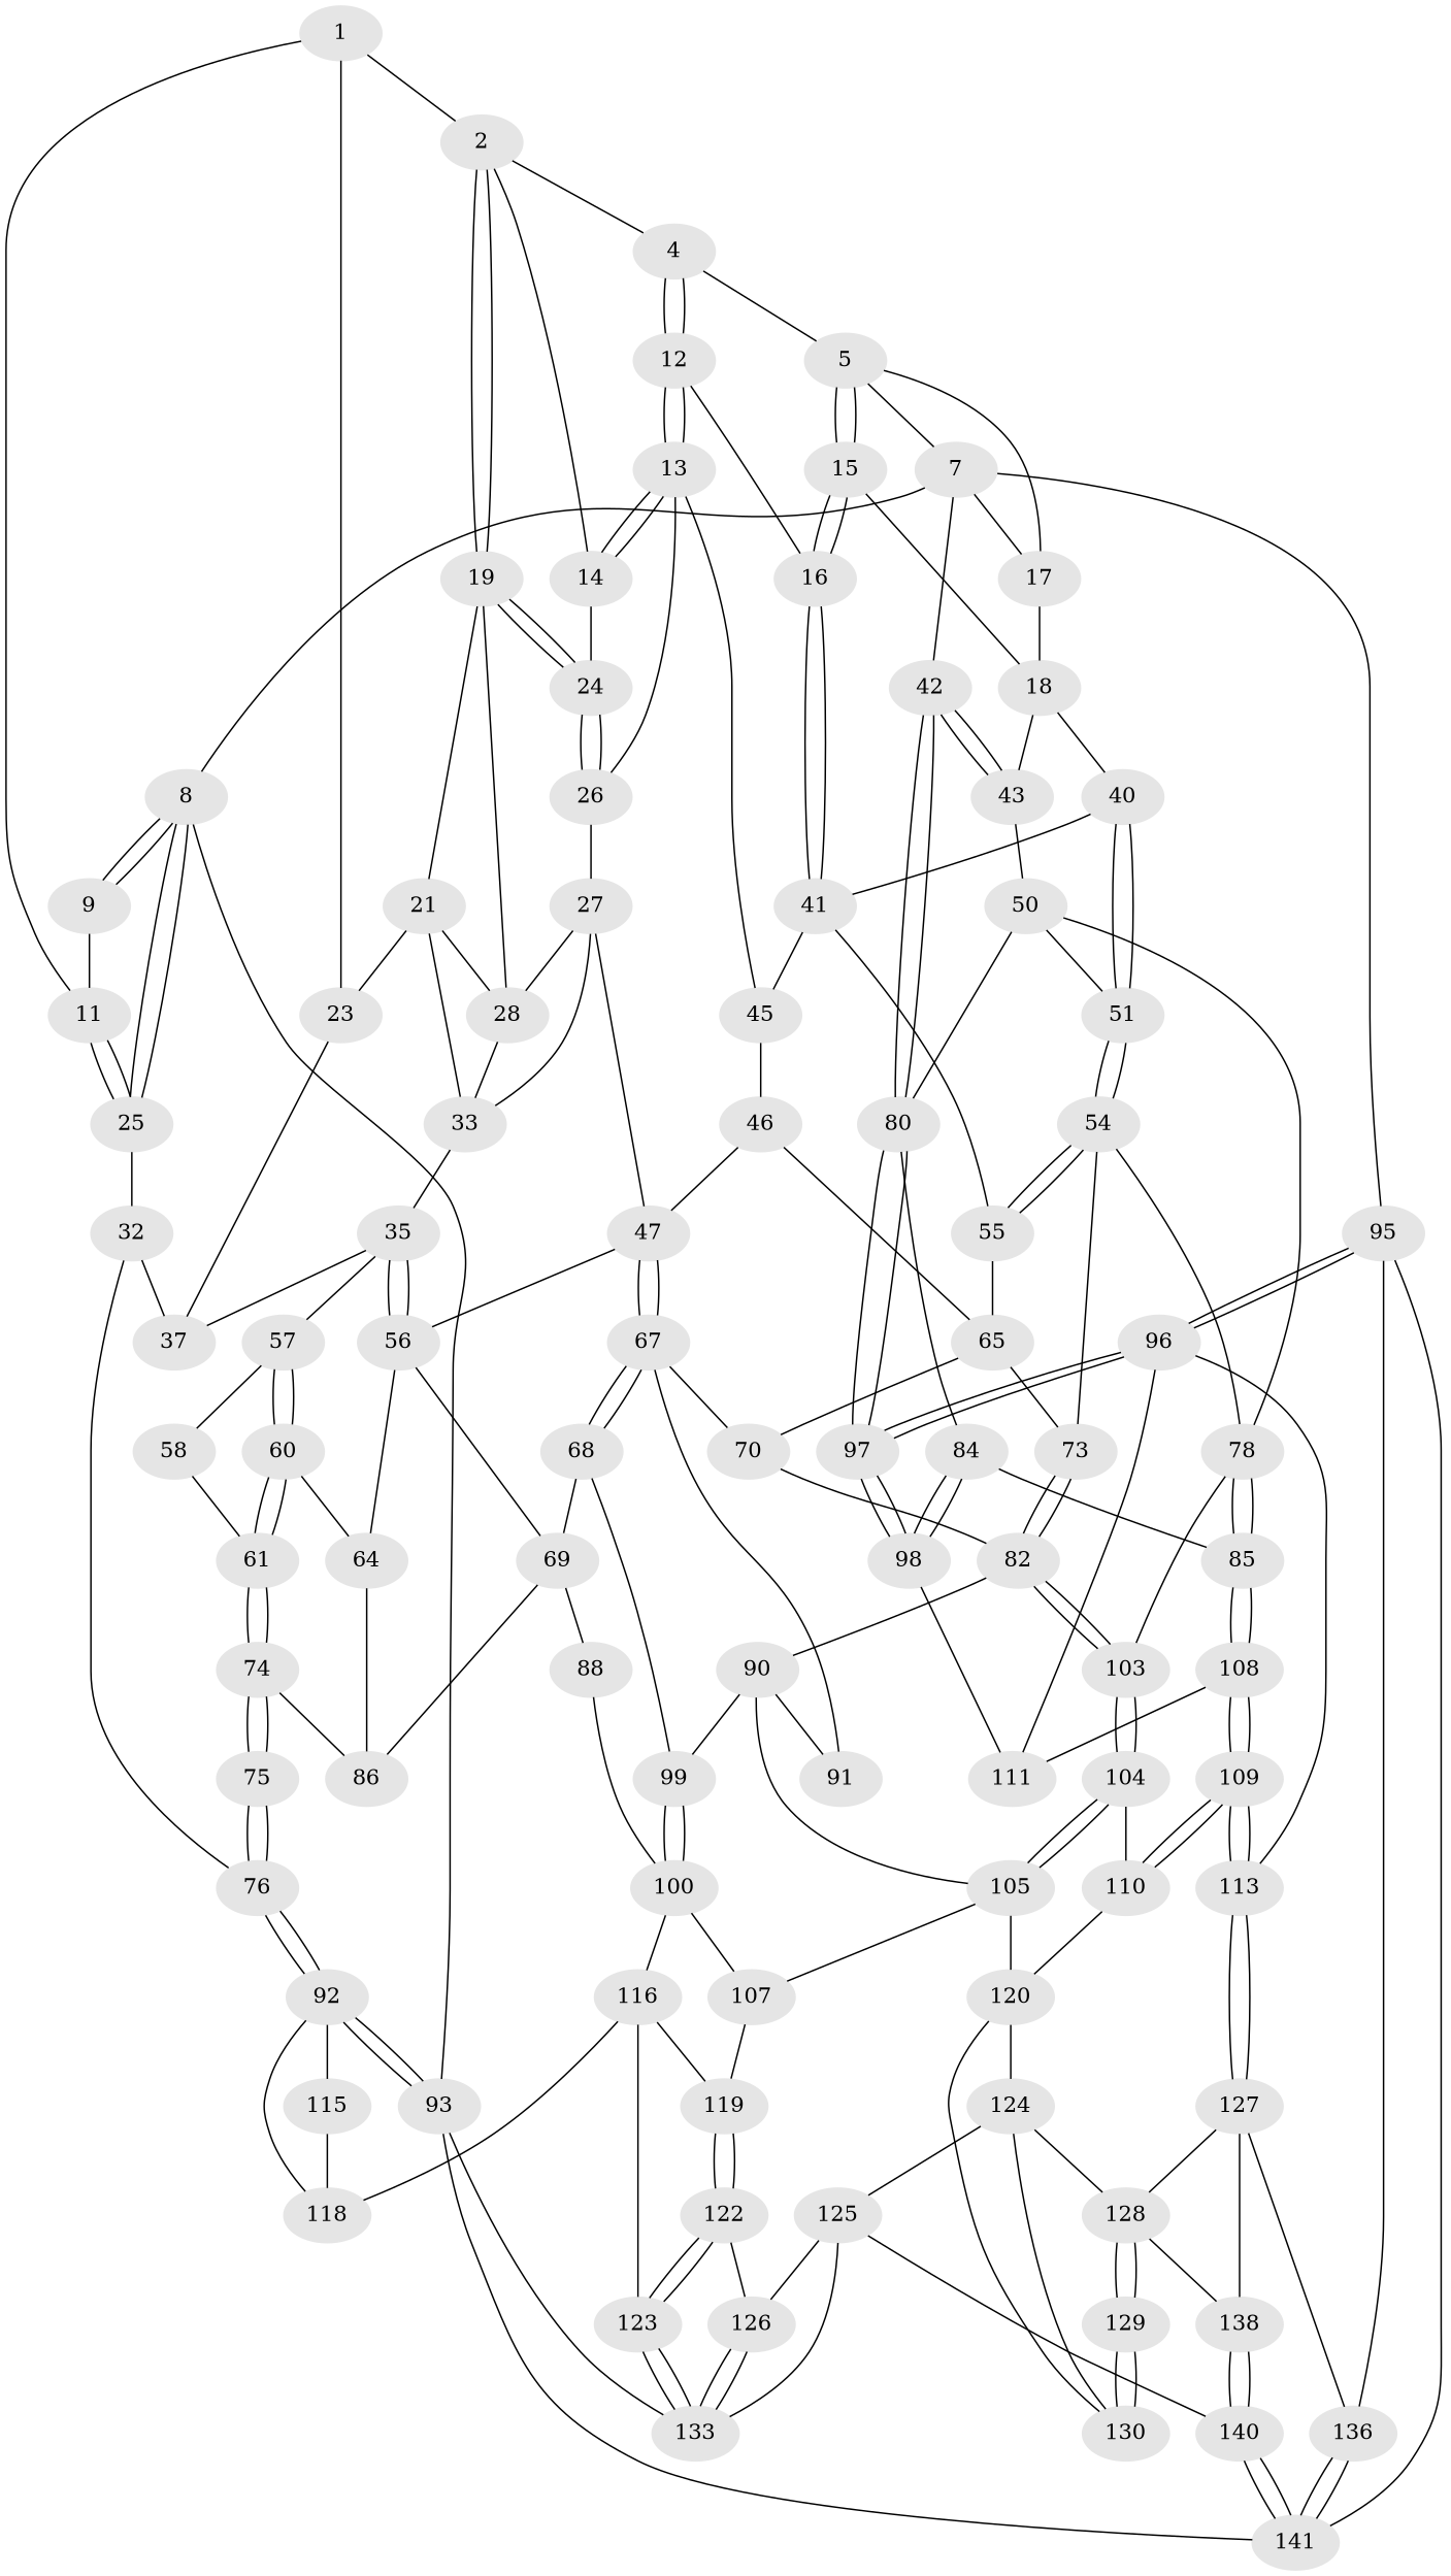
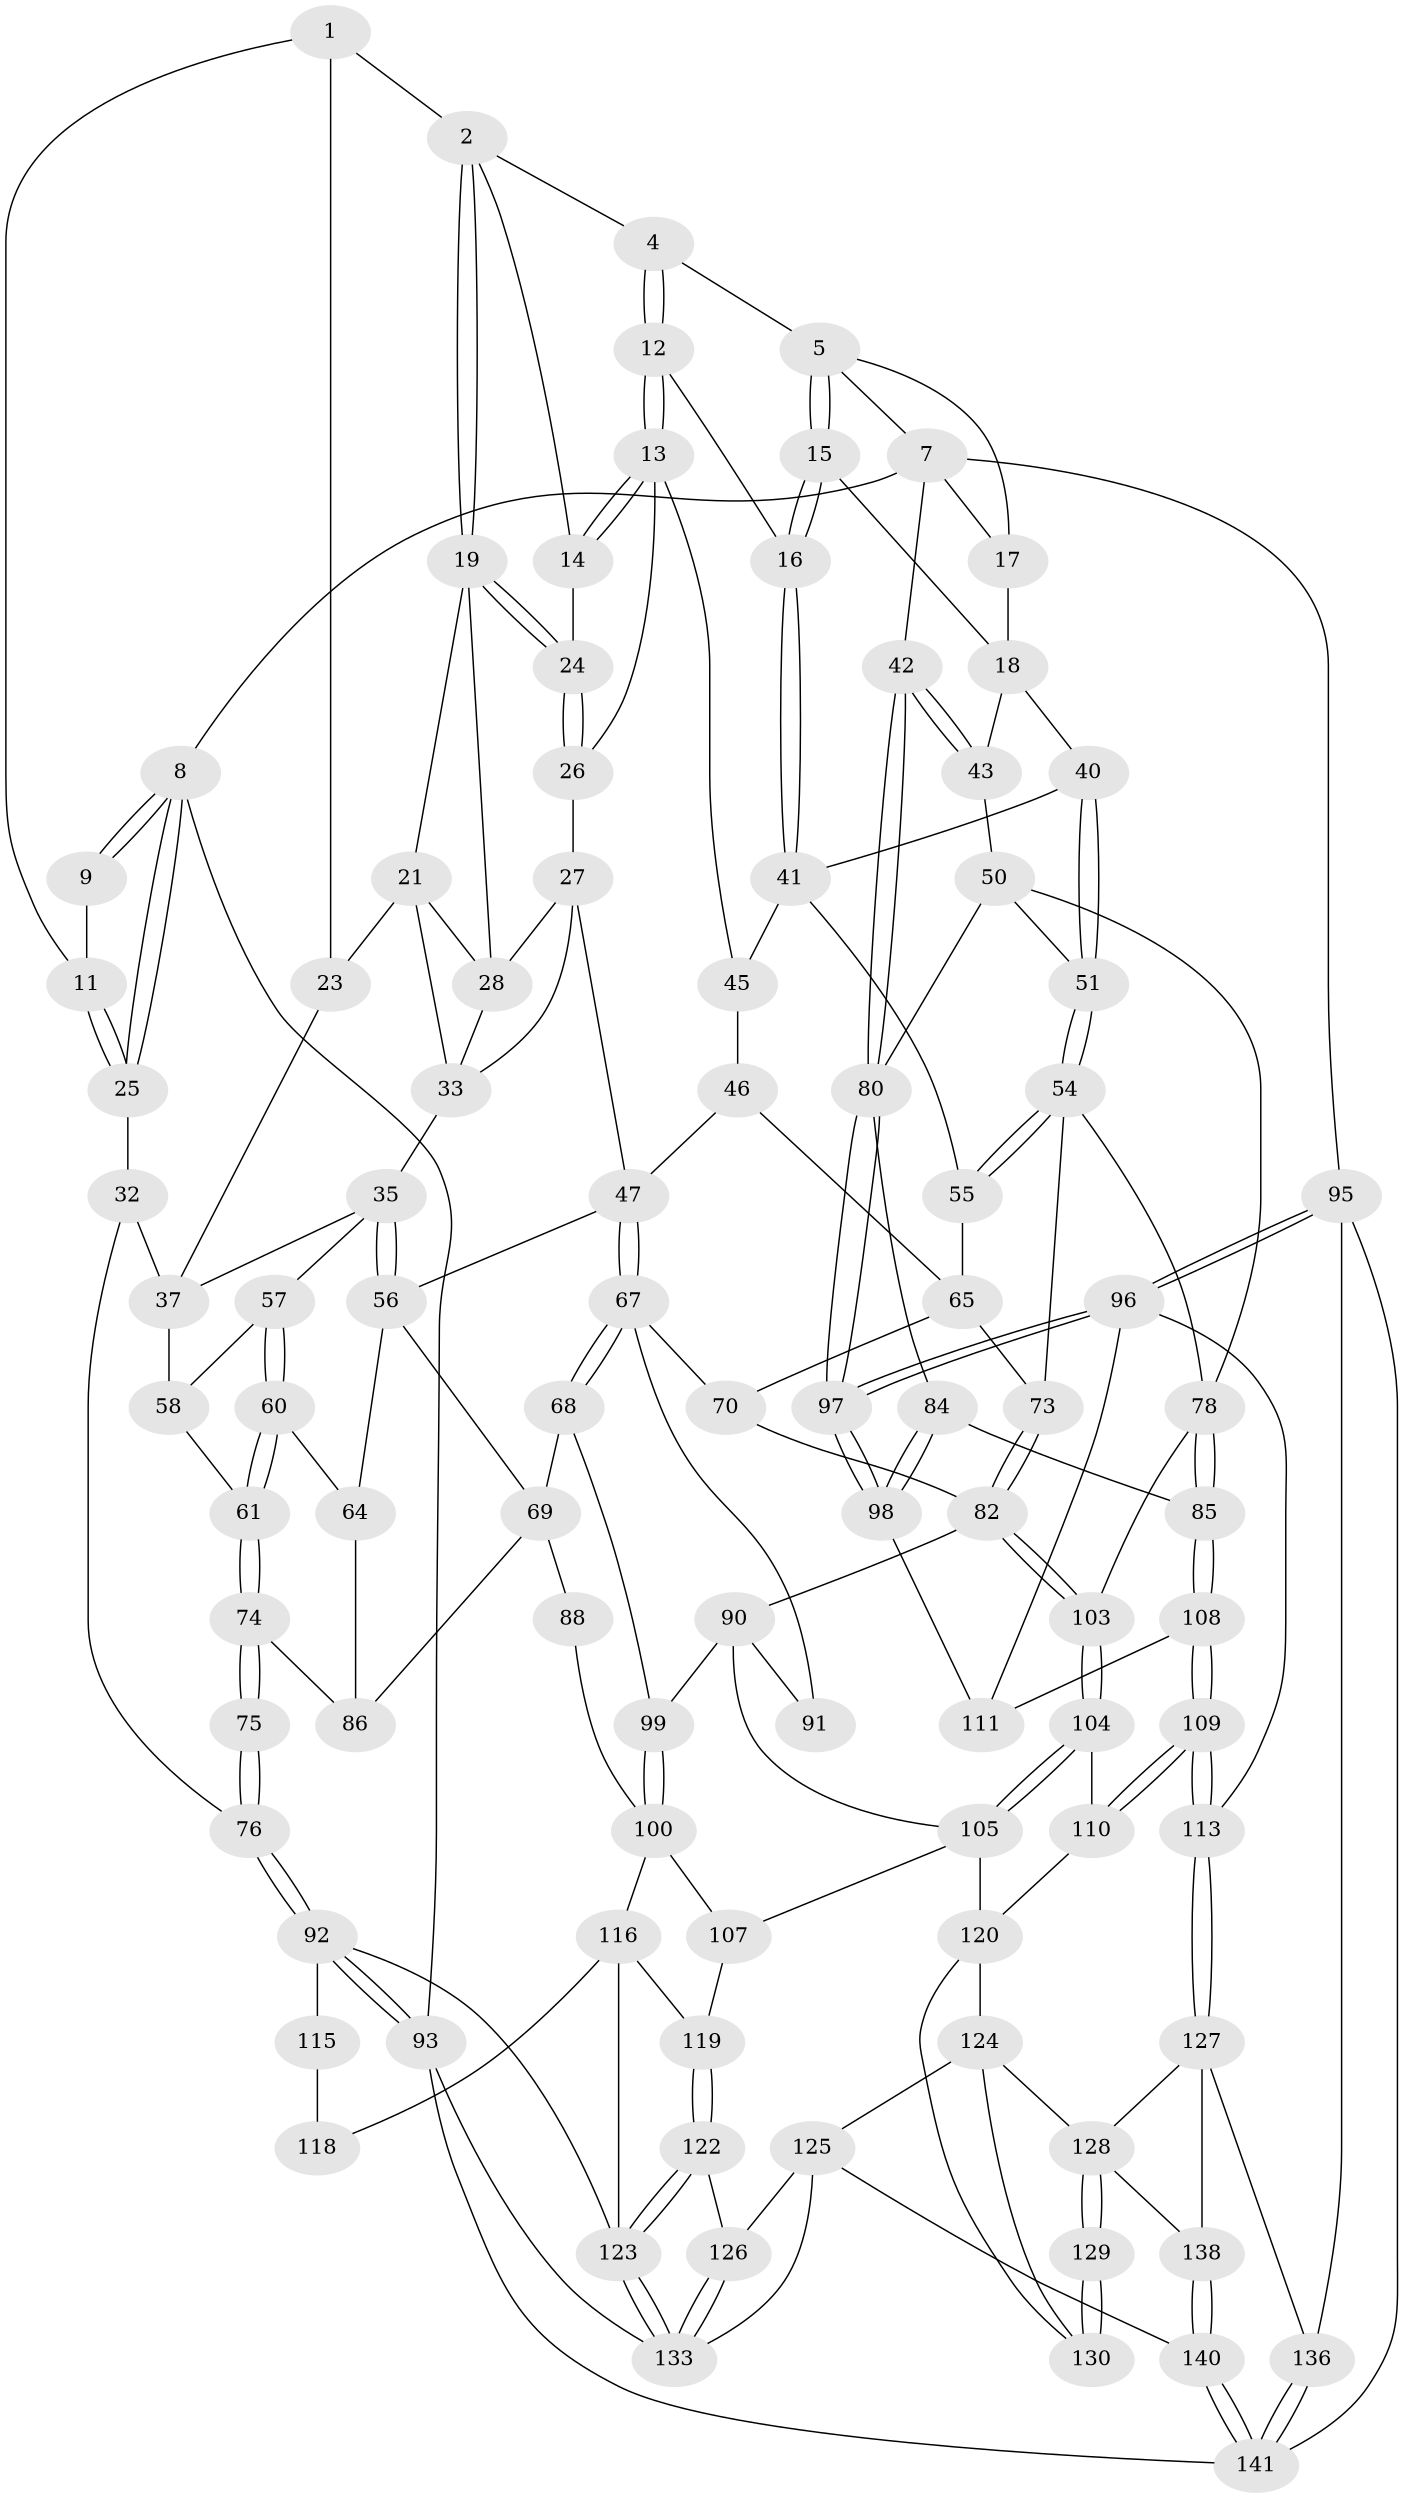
  graph {
    node [color=gray90 style=filled]
    1 [super="+10"]
    2 [super="+3"]
    11
    23 [super="+31"]
    4
    14
    19 [super="+20"]
    25
    37 [super="+53"]
    5 [super="+6"]
    12
    24
    21 [super="+22"]
    28 [super="+29"]
    7 [super="+30"]
    15
    17
    13 [super="+38"]
    16
    8
    42
    95
    18 [super="+39"]
    9
    93
    43
    80 [super="+81"]
    141
    96 [super="+112"]
    136
    32 [super="+52"]
    133 [super="+134"]
    26
    45
    41 [super="+49"]
    27 [super="+44"]
    46
    40
    55
    51
    50 [super="+77"]
    33 [super="+34"]
    35 [super="+36"]
    76
    58 [super="+59"]
    47 [super="+48"]
    56 [super="+63"]
    67 [super="+71"]
    92 [super="+114"]
    57
    64
    69 [super="+87"]
    60
    61 [super="+62"]
    54 [super="+72"]
    65 [super="+66"]
    84
    97
    78 [super="+79"]
    73
    70
    68 [super="+94"]
    91
    85
    103
    82 [super="+83"]
    86
    88 [super="+89"]
    74
    75
    99
    100 [super="+101"]
    90 [super="+102"]
    115
    118
    108
    104
    98
    105 [super="+106"]
    111
    109
    107
    116 [super="+117"]
    120 [super="+121"]
    113
    127 [super="+137"]
    119
    123
    110
    124 [super="+132"]
    130 [super="+131"]
    122
    128 [super="+135"]
    138
    126
    125 [super="+139"]
    140
    129
    1 -- 2
    1 -- 11
    1 -- 23
    2 -- 4
    2 -- 14
    2 -- 19
    2 -- 19
    11 -- 25
    11 -- 25
    23 -- 37
    4 -- 5
    4 -- 12
    4 -- 12
    14 -- 24
    19 -- 24
    19 -- 24
    19 -- 21
    19 -- 28
    25 -- 32
+   37 -- 58
    5 -- 7
    5 -- 15
    5 -- 15
    5 -- 17
    12 -- 13
    12 -- 13
    12 -- 16
    24 -- 26
    24 -- 26
    21 -- 23
    21 -- 28
    21 -- 33
    28 -- 33
    7 -- 17
    7 -- 8
    7 -- 42
    7 -- 95
    15 -- 16
    15 -- 16
    15 -- 18
    17 -- 18
    13 -- 14
    13 -- 14
    13 -- 26
    13 -- 45
    16 -- 41
    16 -- 41
    8 -- 25
    8 -- 25
    8 -- 9
    8 -- 9
    8 -- 93
    42 -- 43
    42 -- 43
    42 -- 80
    42 -- 80
    95 -- 141
    95 -- 96
    95 -- 96
    95 -- 136
    18 -- 43
    18 -- 40
    9 -- 11
    93 -- 141
    93 -- 133
    43 -- 50
    80 -- 84
    80 -- 97
    80 -- 97
    96 -- 97
    96 -- 97
    96 -- 111
    96 -- 113
    136 -- 141
    136 -- 141
    32 -- 37
    32 -- 76
    26 -- 27
    45 -- 46
    41 -- 45
    41 -- 55
    27 -- 28
    27 -- 33
    27 -- 47
    46 -- 47
    46 -- 65
    40 -- 41
    40 -- 51
    40 -- 51
    55 -- 65
    51 -- 54
    51 -- 54
    50 -- 80
    50 -- 51
    50 -- 78
    33 -- 35
    35 -- 37
    35 -- 56
    35 -- 56
    35 -- 57
    76 -- 92
    76 -- 92
    58 -- 61 [weight=2]
    47 -- 56
    47 -- 67
    47 -- 67
    56 -- 64
    56 -- 69
    67 -- 70
    67 -- 68
    67 -- 68
    67 -- 91
    92 -- 93
    92 -- 93
    92 -- 115
-   92 -- 118
+   92 -- 123
    57 -- 58
    57 -- 60
    57 -- 60
    64 -- 86
    69 -- 86
    69 -- 88
    60 -- 64
    60 -- 61
    60 -- 61
    61 -- 74
    61 -- 74
    54 -- 55
    54 -- 55
    54 -- 78
    54 -- 73
    65 -- 73
    65 -- 70
    84 -- 85
    84 -- 98
    84 -- 98
    97 -- 98
    97 -- 98
    78 -- 85
    78 -- 85
    78 -- 103
    73 -- 82
    73 -- 82
    70 -- 82
    68 -- 69
    68 -- 99
    85 -- 108
    85 -- 108
    103 -- 104
    103 -- 104
    82 -- 103
    82 -- 103
    82 -- 90
    88 -- 100
    74 -- 86
    74 -- 75
    74 -- 75
    75 -- 76
    75 -- 76
    99 -- 100
    99 -- 100
    100 -- 107
    100 -- 116
    90 -- 91
    90 -- 99
    90 -- 105
    115 -- 118
    108 -- 111
    108 -- 109
    108 -- 109
    104 -- 105
    104 -- 105
    104 -- 110
    98 -- 111
    105 -- 107
    105 -- 120
    109 -- 113
    109 -- 113
    109 -- 110
    109 -- 110
    107 -- 119
    116 -- 118
    116 -- 119
    116 -- 123
    120 -- 124
    120 -- 130
    113 -- 127
    113 -- 127
    127 -- 136
    127 -- 128
    127 -- 138
    119 -- 122
    119 -- 122
    123 -- 133
    123 -- 133
    110 -- 120
    124 -- 130
    124 -- 128
    124 -- 125
    122 -- 123
    122 -- 123
    122 -- 126
    128 -- 138
    128 -- 129
    128 -- 129
    138 -- 140
    138 -- 140
    126 -- 133
    126 -- 133
    125 -- 133
    125 -- 126
    125 -- 140
    140 -- 141
    140 -- 141
    129 -- 130 [weight=2]
    129 -- 130
  }
